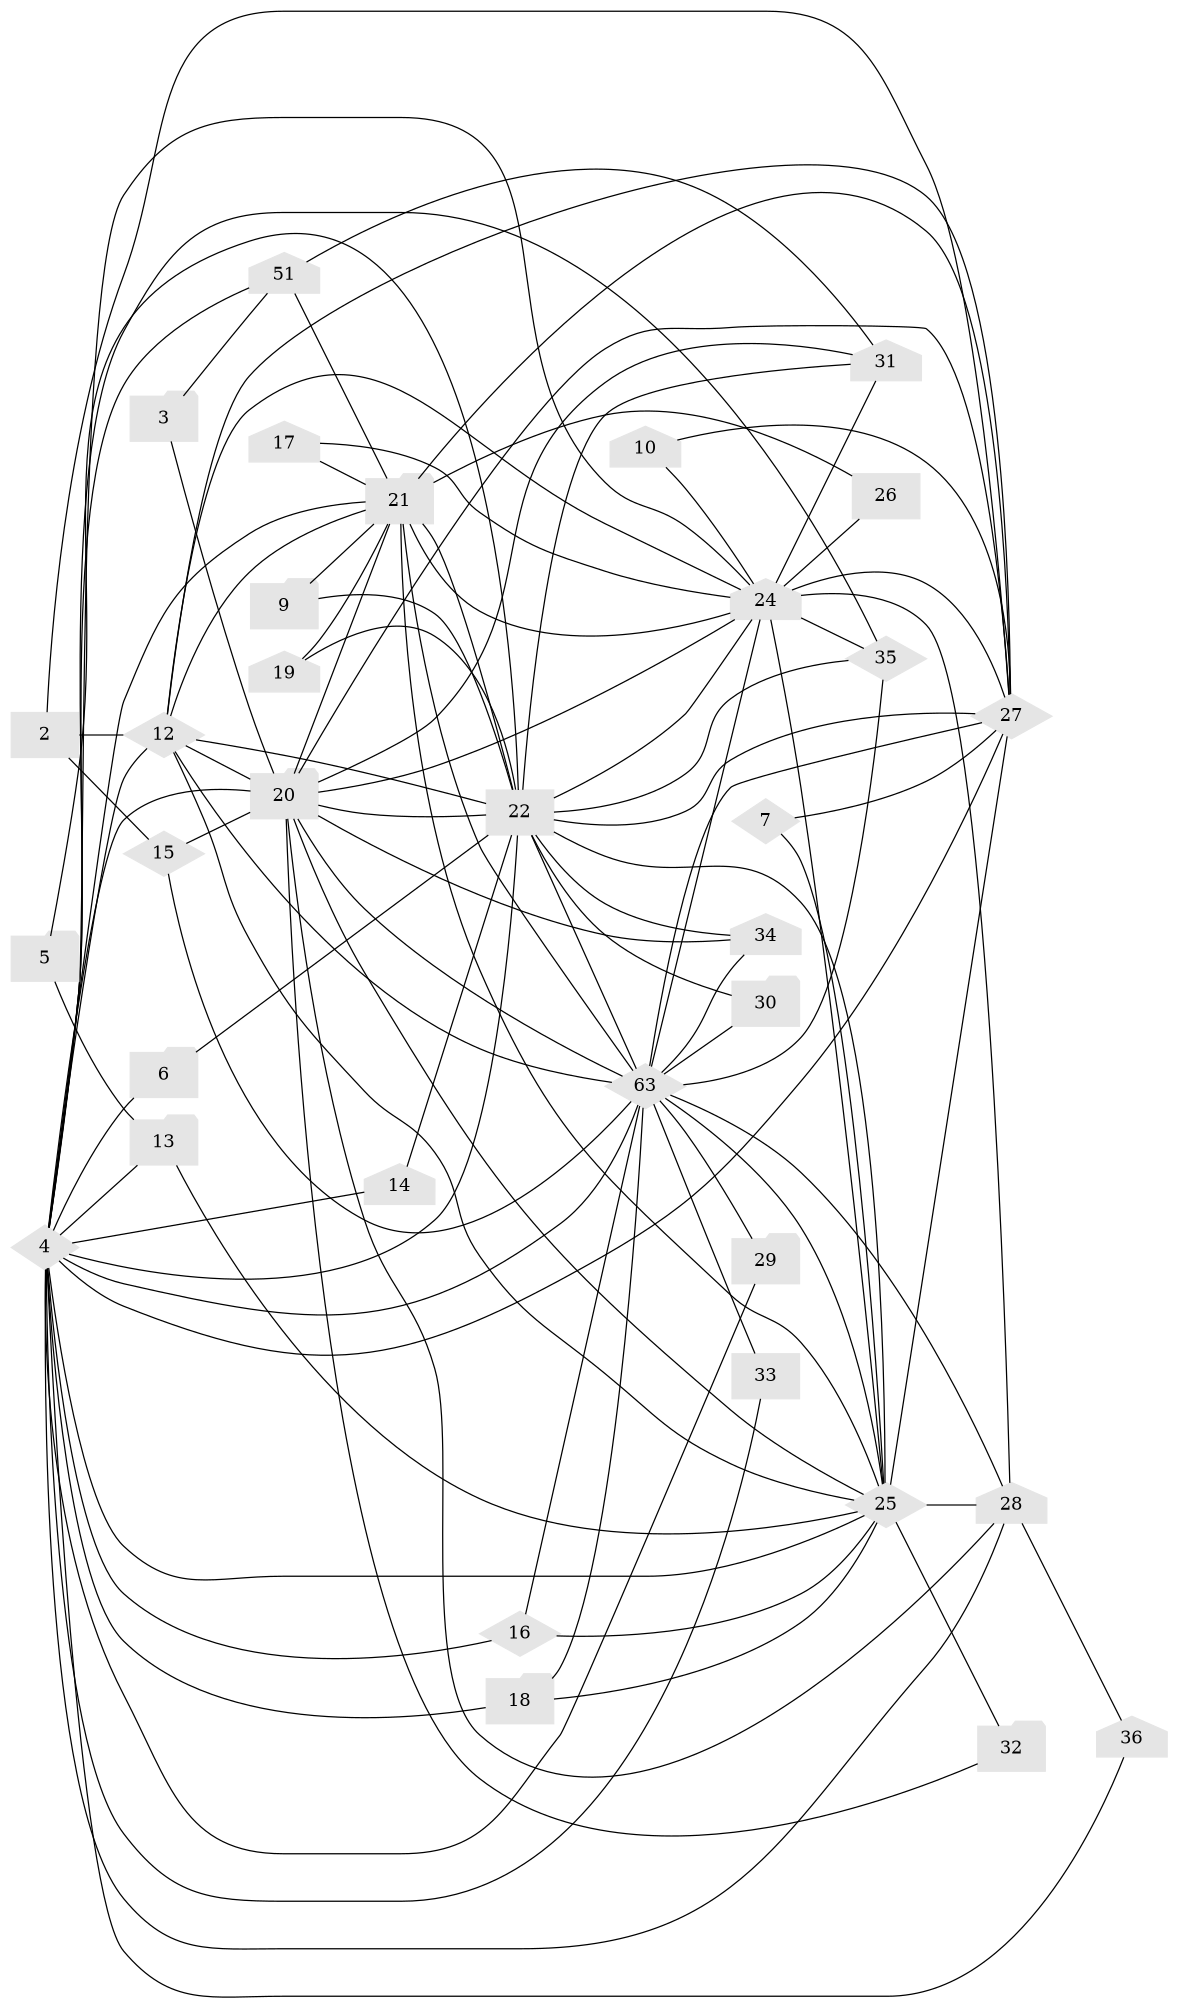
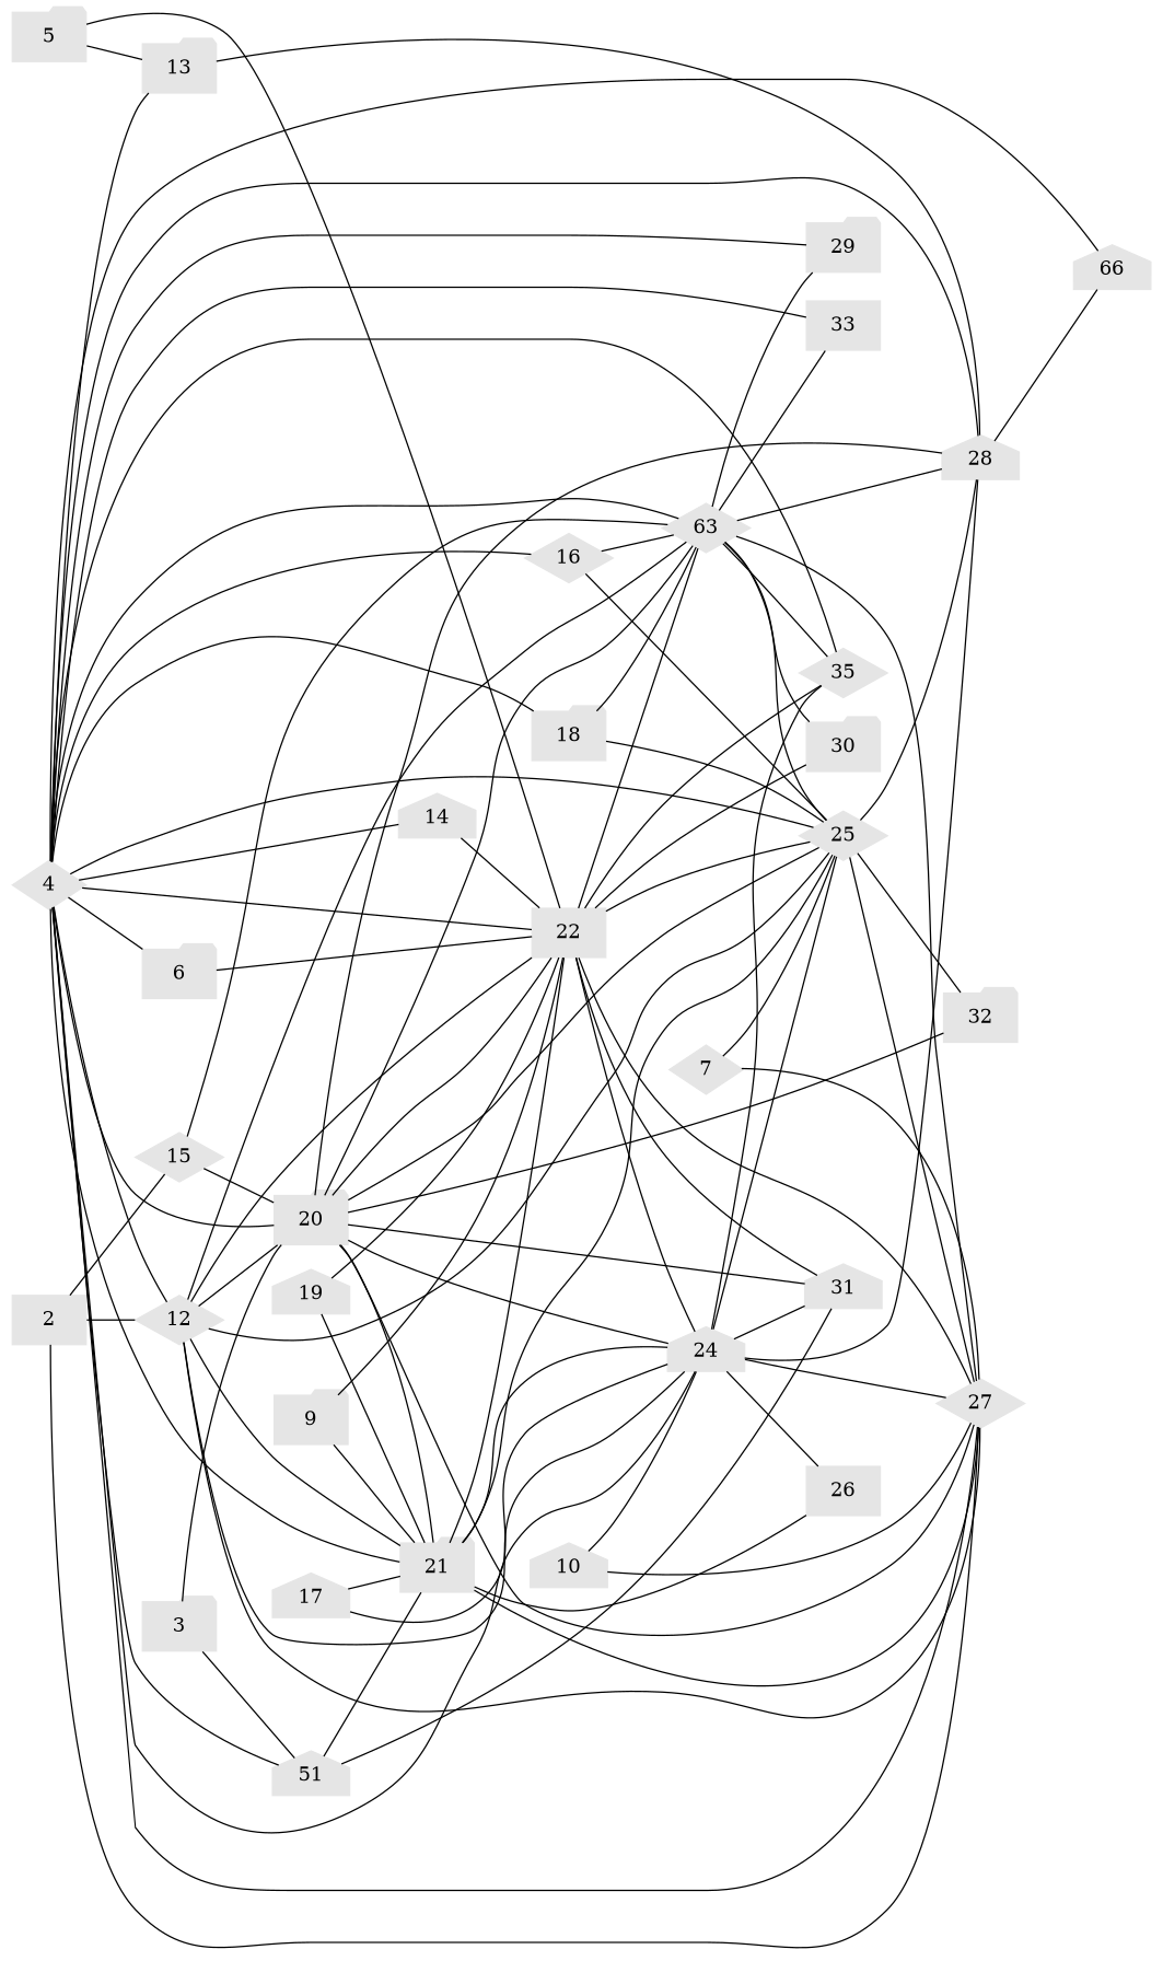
  graph {
    rankdir=LR
    node [color=gray90 shape=folder style=filled]
    edge [weight=1.0]
    20
    21
    27 [shape=diamond]
    22 [shape=box]
    n5 [label=63 shape=diamond]
    24 [shape=house]
    25 [shape=diamond]
    28 [shape=house]
    31 [shape=house]
    32
-   34 [shape=house]
    26 [shape=box]
    2 [shape=box]
    12 [shape=diamond]
    15 [shape=diamond]
    3
    n17 [label=51 shape=house]
    4 [shape=diamond]
    6
    13
    14 [shape=house]
    16 [shape=diamond]
    18
    29
    33 [shape=box]
    35 [shape=diamond]
-   36 [shape=house]
+   36 [shape=house label=66]
    30
    5
    7 [shape=diamond]
    9
    10 [shape=house]
    17 [shape=house]
    19 [shape=house]
    20 -- 21 [weight=3.0]
    20 -- 27
    20 -- 22
    20 -- n5
    20 -- 24 [weight=2.0]
    20 -- 25
    20 -- 28
    20 -- 31
    20 -- 32
-   20 -- 34
    21 -- 27
    21 -- 22
-   21 -- n5 [weight=2.0]
    21 -- 24
    21 -- 25
    21 -- 26
    22 -- 27
    22 -- n5
    22 -- 24 [weight=3.0]
    22 -- 25 [weight=2.0]
    22 -- 31
-   22 -- 34
    22 -- 35 [weight=2.0]
    22 -- 30
    n5 -- 27 [weight=3.0]
-   n5 -- 24 [weight=2.0]
    n5 -- 25
    n5 -- 28 [weight=2.0]
-   n5 -- 34
    n5 -- 29
    n5 -- 33
    n5 -- 35
    n5 -- 30
    24 -- 27 [weight=2.0]
    24 -- 25
    24 -- 28
    24 -- 31
    24 -- 26
    24 -- 35
    25 -- 27
    25 -- 28
    25 -- 32
    28 -- 36
    2 -- 27
    2 -- 12
    2 -- 15
    12 -- 20
    12 -- 21 [weight=2.0]
    12 -- 27
    12 -- 22
    12 -- n5
    12 -- 24
    12 -- 25
    15 -- 20
    15 -- n5
    3 -- 20
    3 -- n17
    n17 -- 21
    n17 -- 31
    4 -- 20 [weight=2.0]
    4 -- 21 [weight=3.0]
    4 -- 27 [weight=2.0]
    4 -- 22 [weight=2.0]
    4 -- n5 [weight=2.0]
    4 -- 24 [weight=2.0]
    4 -- 25 [weight=5.0]
    4 -- 28
    4 -- 12 [weight=2.0]
    4 -- n17 [weight=2.0]
    4 -- 6 [weight=2.0]
    4 -- 13 [weight=2.0]
    4 -- 14
    4 -- 16
    4 -- 18
    4 -- 29
    4 -- 33
    4 -- 35
    4 -- 36
    6 -- 22
-   13 -- 25
+   13 -- 28
    14 -- 22
    16 -- n5
    16 -- 25
    18 -- n5
    18 -- 25
    5 -- 22
    5 -- 13
    7 -- 27
    7 -- 25
    9 -- 21
    9 -- 22
    10 -- 27
    10 -- 24
    17 -- 21
    17 -- 24
    19 -- 21
    19 -- 22
  }
